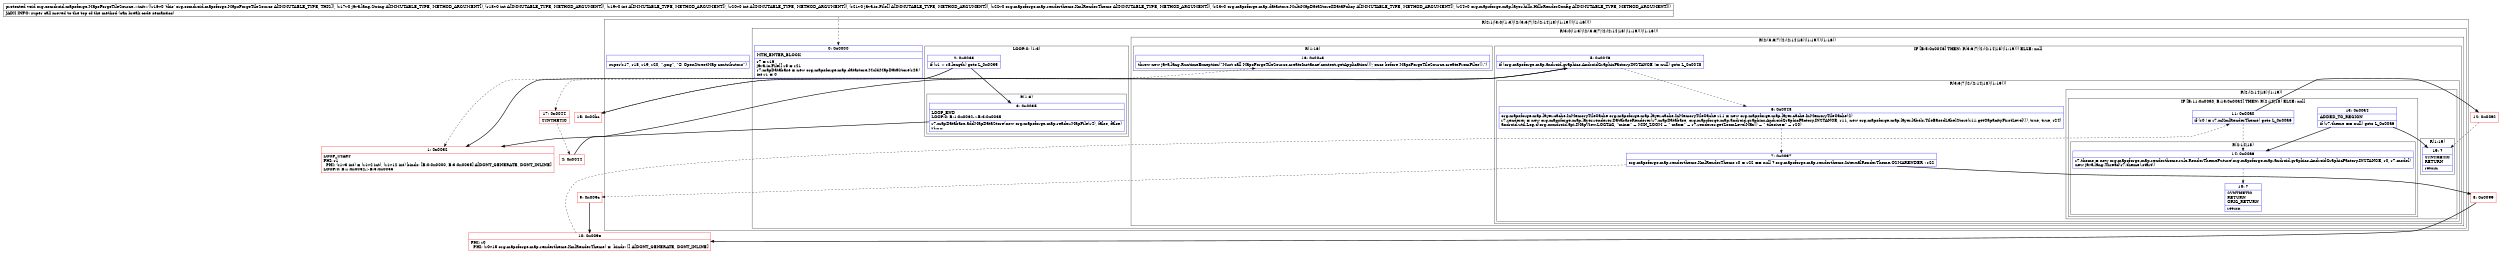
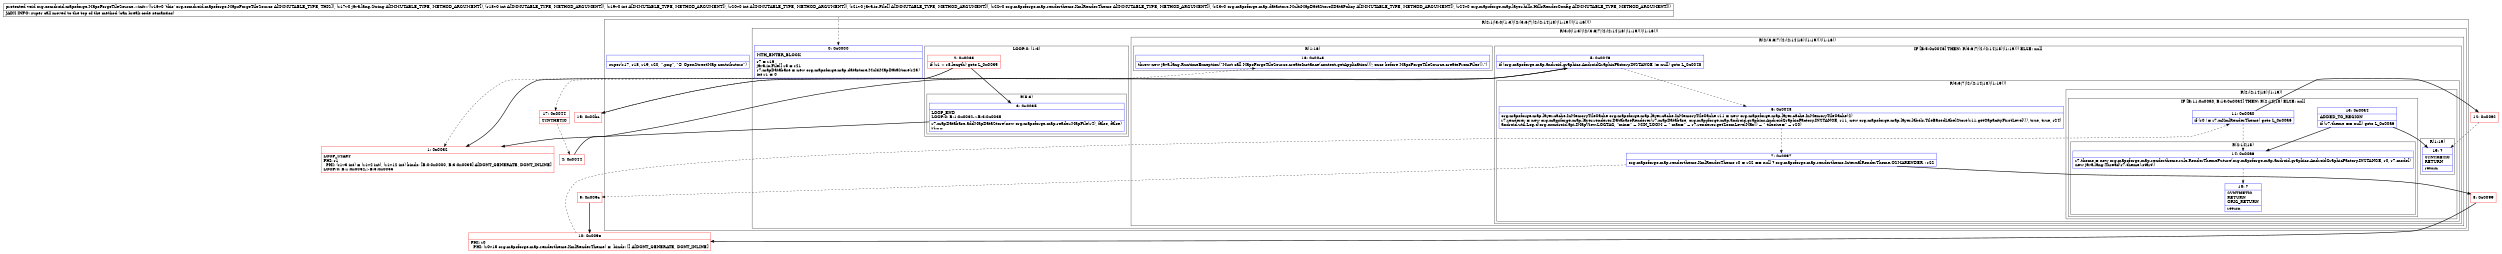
  digraph {
    node [color=blue shape=record]
    edge [style=dashed]
    n1 [label="{3\:\ 0x0035|LOOP_END\lLOOP:0: B:1:0x0032\-\>B:3:0x0035\l|r7.mapDatabase.addMapDataStore(new org.mapsforge.map.reader.MapFile(r4), false, false)\lr1++\l}"]
-   n2 [label="{2\:\ 0x0033|if (r1 \< r8.length) goto L_0x0035\l}"]
+   n2 [color=red label="{2\:\ 0x0033|if (r1 \< r8.length) goto L_0x0035\l}"]
    n3 [label="{14\:\ 0x00a6|r7.theme = new org.mapsforge.map.rendertheme.rule.RenderThemeFuture(org.mapsforge.map.android.graphics.AndroidGraphicFactory.INSTANCE, r0, r7.model)\lnew java.lang.Thread(r7.theme).start()\l}"]
    n4 [label="{18\:\ ?|SYNTHETIC\lRETURN\lORIG_RETURN\l|return\l}"]
    n5 [label="{11\:\ 0x00a0|if (r0 != r7.mXmlRenderTheme) goto L_0x00a6\l}"]
    n6 [label="{13\:\ 0x00a4|ADDED_TO_REGION\l|if (r7.theme == null) goto L_0x00a6\l}"]
    n7 [label="{19\:\ ?|SYNTHETIC\lRETURN\l|return\l}"]
    n8 [label="{6\:\ 0x0048|org.mapsforge.map.layer.cache.InMemoryTileCache org.mapsforge.map.layer.cache.InMemoryTileCache r11 = new org.mapsforge.map.layer.cache.InMemoryTileCache(2)\lr7.renderer = new org.mapsforge.map.layer.renderer.DatabaseRenderer(r7.mapDatabase, org.mapsforge.map.android.graphics.AndroidGraphicFactory.INSTANCE, r11, new org.mapsforge.map.layer.labels.TileBasedLabelStore(r11.getCapacityFirstLevel()), true, true, r24)\landroid.util.Log.d(org.osmdroid.api.IMapView.LOGTAG, \"min=\" + MIN_ZOOM + \" max=\" + r7.renderer.getZoomLevelMax() + \" tilesize=\" + r20)\l}"]
    n9 [label="{7\:\ 0x0097|org.mapsforge.map.rendertheme.XmlRenderTheme r0 = r22 == null ? org.mapsforge.map.rendertheme.InternalRenderTheme.OSMARENDER : r22\l}"]
    n10 [label="{5\:\ 0x0046|if (org.mapsforge.map.android.graphics.AndroidGraphicFactory.INSTANCE != null) goto L_0x0048\l}"]
    n11 [label="{16\:\ 0x00c3|throw new java.lang.RuntimeException(\"Must call MapsForgeTileSource.createInstance(context.getApplication()); once before MapsForgeTileSource.createFromFiles().\")\l}"]
    n12 [label="{0\:\ 0x0000|MTH_ENTER_BLOCK\l|r7 = r16\ljava.io.File[] r8 = r21\lr7.mapDatabase = new org.mapsforge.map.datastore.MultiMapDataStore(r23)\lint r1 = 0\l}"]
    n13 [label="{|super(r17, r18, r19, r20, \".png\", \"© OpenStreetMap contributors\")\l}"]
    n14 [color=red label="{1\:\ 0x0032|LOOP_START\lPHI: r1 \l  PHI: (r1v3 int) = (r1v2 int), (r1v12 int) binds: [B:0:0x0000, B:3:0x0035] A[DONT_GENERATE, DONT_INLINE]\lLOOP:0: B:1:0x0032\-\>B:3:0x0035\l}"]
    n15 [color=red label="{17\:\ 0x0044|SYNTHETIC\l}"]
    n16 [color=red label="{12\:\ 0x00a2}"]
    n17 [color=red label="{8\:\ 0x0099}"]
    n18 [color=red label="{9\:\ 0x009c}"]
    n19 [color=red label="{15\:\ 0x00bc}"]
    n20 [color=red label="{4\:\ 0x0044}"]
    n21 [color=red label="{10\:\ 0x009e|PHI: r0 \l  PHI: (r0v15 org.mapsforge.map.rendertheme.XmlRenderTheme) =  binds: [] A[DONT_GENERATE, DONT_INLINE]\l}"]
    n22 [label="{protected void org.osmdroid.mapsforge.MapsForgeTileSource.\<init\>((r16v0 'this' org.osmdroid.mapsforge.MapsForgeTileSource A[IMMUTABLE_TYPE, THIS]), (r17v0 java.lang.String A[IMMUTABLE_TYPE, METHOD_ARGUMENT]), (r18v0 int A[IMMUTABLE_TYPE, METHOD_ARGUMENT]), (r19v0 int A[IMMUTABLE_TYPE, METHOD_ARGUMENT]), (r20v0 int A[IMMUTABLE_TYPE, METHOD_ARGUMENT]), (r21v0 java.io.File[] A[IMMUTABLE_TYPE, METHOD_ARGUMENT]), (r22v0 org.mapsforge.map.rendertheme.XmlRenderTheme A[IMMUTABLE_TYPE, METHOD_ARGUMENT]), (r23v0 org.mapsforge.map.datastore.MultiMapDataStore$DataPolicy A[IMMUTABLE_TYPE, METHOD_ARGUMENT]), (r24v0 org.mapsforge.map.layer.hills.HillsRenderConfig A[IMMUTABLE_TYPE, METHOD_ARGUMENT]))  | JADX INFO: super call moved to the top of the method (can break code semantics)\l}" color=""]
    subgraph cluster_1 {
      label="R(2:1|(3:0|(1:3)|(2:(3:6|7|(2:(2:14|18)|(1:19)))|(1:16))))"
      n13
      subgraph cluster_2 {
        label="R(3:0|(1:3)|(2:(3:6|7|(2:(2:14|18)|(1:19)))|(1:16)))"
        n12
        subgraph cluster_3 {
          label="LOOP:0: (1:3)"
          n2
          subgraph cluster_4 {
-           label="R(1:3)"
+           label="R(5:3)"
            n1
          }
        }
        subgraph cluster_5 {
          label="R(2:(3:6|7|(2:(2:14|18)|(1:19)))|(1:16))"
          subgraph cluster_6 {
            label="IF [B:5:0x0046] THEN: R(3:6|7|(2:(2:14|18)|(1:19))) ELSE: null"
            n10
            subgraph cluster_7 {
              label="R(3:6|7|(2:(2:14|18)|(1:19)))"
              n8
              n9
              subgraph cluster_8 {
                label="R(2:(2:14|18)|(1:19))"
                subgraph cluster_9 {
                  label="IF [B:11:0x00a0, B:13:0x00a4] THEN: R(2:14|18) ELSE: null"
                  n5
                  n6
                  subgraph cluster_10 {
                    label="R(2:14|18)"
                    n3
                    n4
                  }
                }
                subgraph cluster_11 {
                  label="R(1:19)"
                  n7
                }
              }
            }
          }
          subgraph cluster_12 {
            label="R(1:16)"
            n11
          }
        }
      }
    }
    n1 -> n14 [style=bold]
    n2 -> n1 [style=bold]
    n2 -> n14 [style=bold]
    n2 -> n15
    n3 -> n4
    n5 -> n3
    n5 -> n16 [style=bold]
    n6 -> n3 [style=bold]
    n6 -> n7 [style=bold]
    n8 -> n9
    n9 -> n17 [style=bold]
    n9 -> n18
    n10 -> n8
    n10 -> n19 [style=bold]
    n12 -> n14
    n15 -> n20
    n16 -> n7
    n17 -> n21 [style=bold]
    n18 -> n21 [style=bold]
    n19 -> n11
    n20 -> n10 [style=bold]
    n21 -> n5
    n22 -> n12
  }
